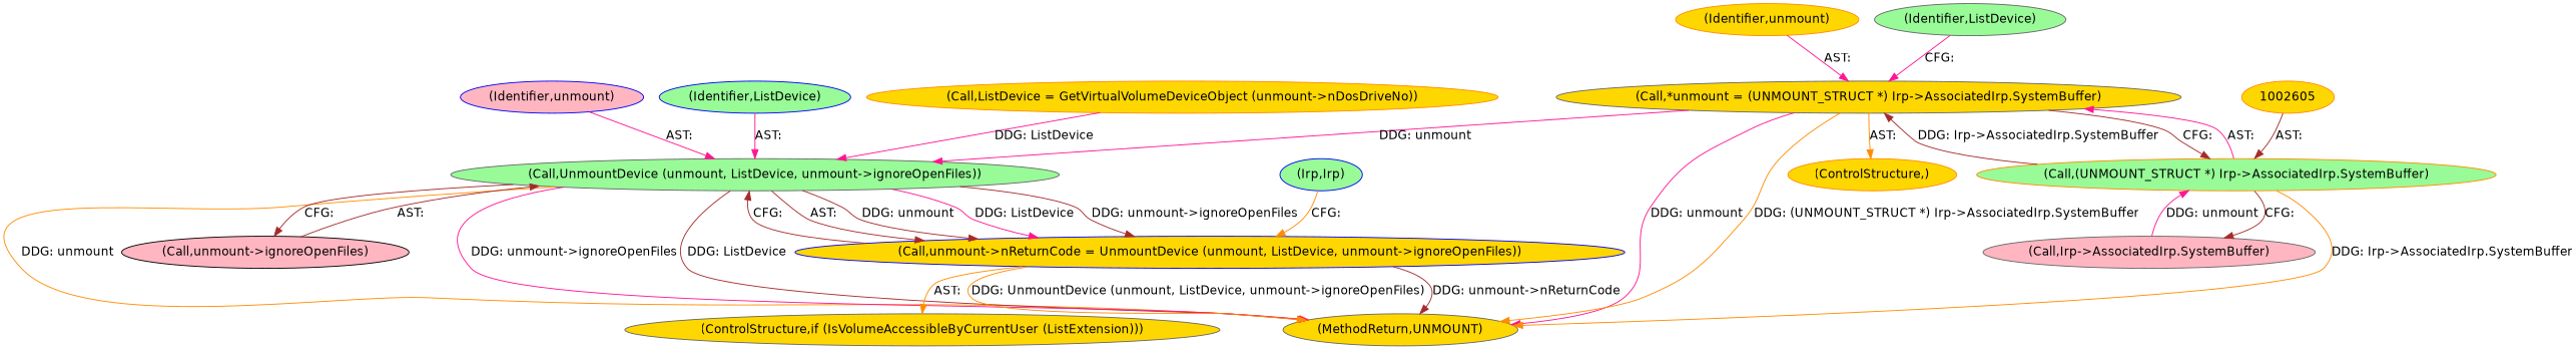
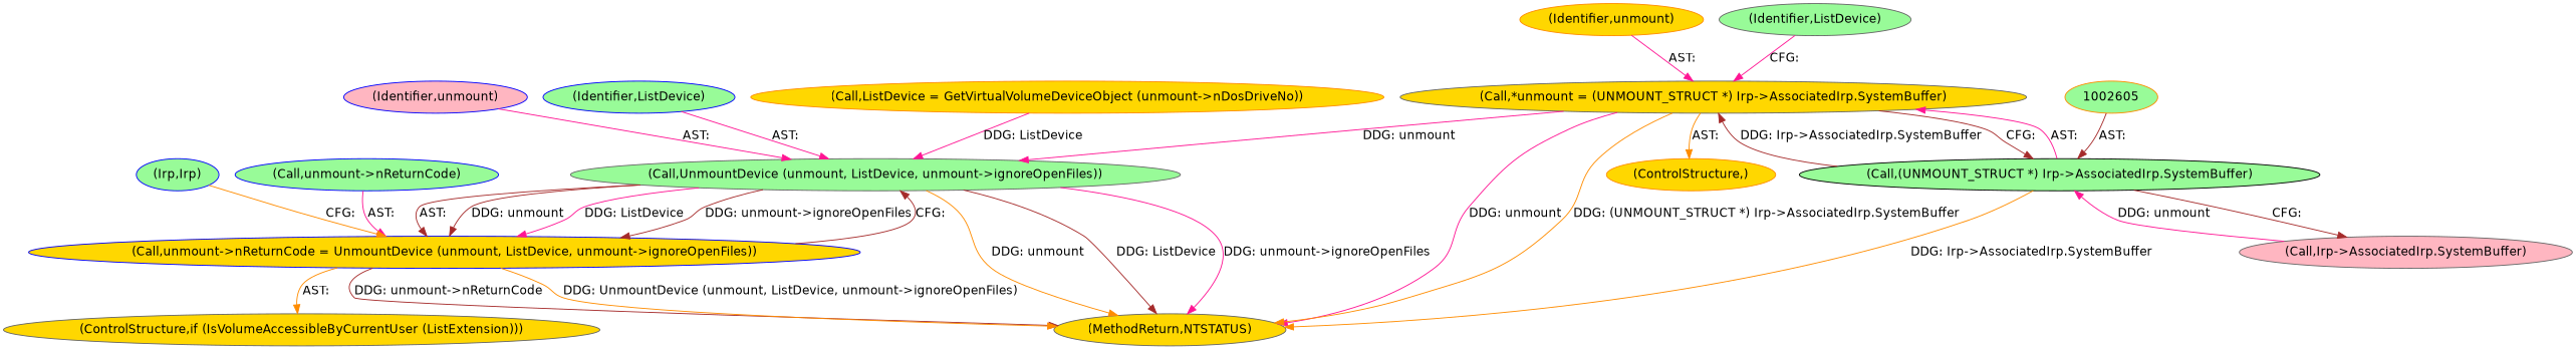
  digraph {
    fontname="DejaVu Sans"
    node [color=gray40 fillcolor=gold fontname="DejaVu Sans" style=filled]
    edge [color=brown fontname="DejaVu Sans"]
    n1 [label="(Call,*unmount = (UNMOUNT_STRUCT *) Irp->AssociatedIrp.SystemBuffer)"]
-   n2 [color=darkorange fillcolor=palegreen label="(Call,(UNMOUNT_STRUCT *) Irp->AssociatedIrp.SystemBuffer)"]
+   n2 [color=black fillcolor=palegreen label="(Call,(UNMOUNT_STRUCT *) Irp->AssociatedIrp.SystemBuffer)"]
    n3 [fillcolor=palegreen label="(Call,UnmountDevice (unmount, ListDevice, unmount->ignoreOpenFiles))"]
-   n4 [label="(MethodReturn,UNMOUNT)"]
+   n4 [label="(MethodReturn,NTSTATUS)"]
    n5 [color=darkorange label="(ControlStructure,)"]
    n6 [fillcolor=lightpink label="(Call,Irp->AssociatedIrp.SystemBuffer)"]
    n7 [color=blue label="(Call,unmount->nReturnCode = UnmountDevice (unmount, ListDevice, unmount->ignoreOpenFiles))"]
-   n8 [color=black fillcolor=lightpink label="(Call,unmount->ignoreOpenFiles)"]
    n9 [label="(ControlStructure,if (IsVolumeAccessibleByCurrentUser (ListExtension)))"]
    n10 [color=blue fillcolor=lightpink label="(Identifier,unmount)"]
    n11 [color=darkorange label="(Identifier,unmount)"]
    n12 [color=blue fillcolor=palegreen label="(Identifier,ListDevice)"]
    n13 [color=darkorange label="(Call,ListDevice = GetVirtualVolumeDeviceObject (unmount->nDosDriveNo))"]
+   n14 [color=blue fillcolor=palegreen label="(Call,unmount->nReturnCode)"]
    n15 [fillcolor=palegreen label="(Identifier,ListDevice)"]
    n16 [color=blue fillcolor=palegreen label="(Irp,Irp)"]
-   1002605 [color=darkorange]
+   1002605 [color=darkorange fillcolor=palegreen]
    n1 -> n2 [label="CFG: "]
    n1 -> n3 [color=deeppink label="DDG: unmount"]
    n1 -> n4 [color=deeppink label="DDG: unmount"]
    n1 -> n4 [color=darkorange label="DDG: (UNMOUNT_STRUCT *) Irp->AssociatedIrp.SystemBuffer"]
    n1 -> n5 [color=darkorange label="AST: "]
    n2 -> n1 [color=deeppink label="AST: "]
    n2 -> n1 [label="DDG: Irp->AssociatedIrp.SystemBuffer"]
    n2 -> n4 [color=darkorange label="DDG: Irp->AssociatedIrp.SystemBuffer"]
    n2 -> n6 [label="CFG: "]
    n3 -> n4 [color=darkorange label="DDG: unmount"]
    n3 -> n4 [label="DDG: ListDevice"]
    n3 -> n4 [color=deeppink label="DDG: unmount->ignoreOpenFiles"]
    n3 -> n7 [label="AST: "]
    n3 -> n7 [label="DDG: unmount"]
    n3 -> n7 [color=deeppink label="DDG: ListDevice"]
    n3 -> n7 [label="DDG: unmount->ignoreOpenFiles"]
-   n3 -> n8 [label="CFG: "]
    n6 -> n2 [color=deeppink label="DDG: unmount"]
    n7 -> n3 [label="CFG: "]
    n7 -> n4 [label="DDG: unmount->nReturnCode"]
    n7 -> n4 [color=darkorange label="DDG: UnmountDevice (unmount, ListDevice, unmount->ignoreOpenFiles)"]
    n7 -> n9 [color=darkorange label="AST: "]
-   n8 -> n3 [label="AST: "]
    n10 -> n3 [color=deeppink label="AST: "]
    n11 -> n1 [color=deeppink label="AST: "]
    n12 -> n3 [color=deeppink label="AST: "]
    n13 -> n3 [color=deeppink label="DDG: ListDevice"]
+   n14 -> n7 [color=deeppink label="AST: "]
    n15 -> n1 [color=deeppink label="CFG: "]
    n16 -> n7 [color=darkorange label="CFG: "]
    1002605 -> n2 [label="AST: "]
  }
